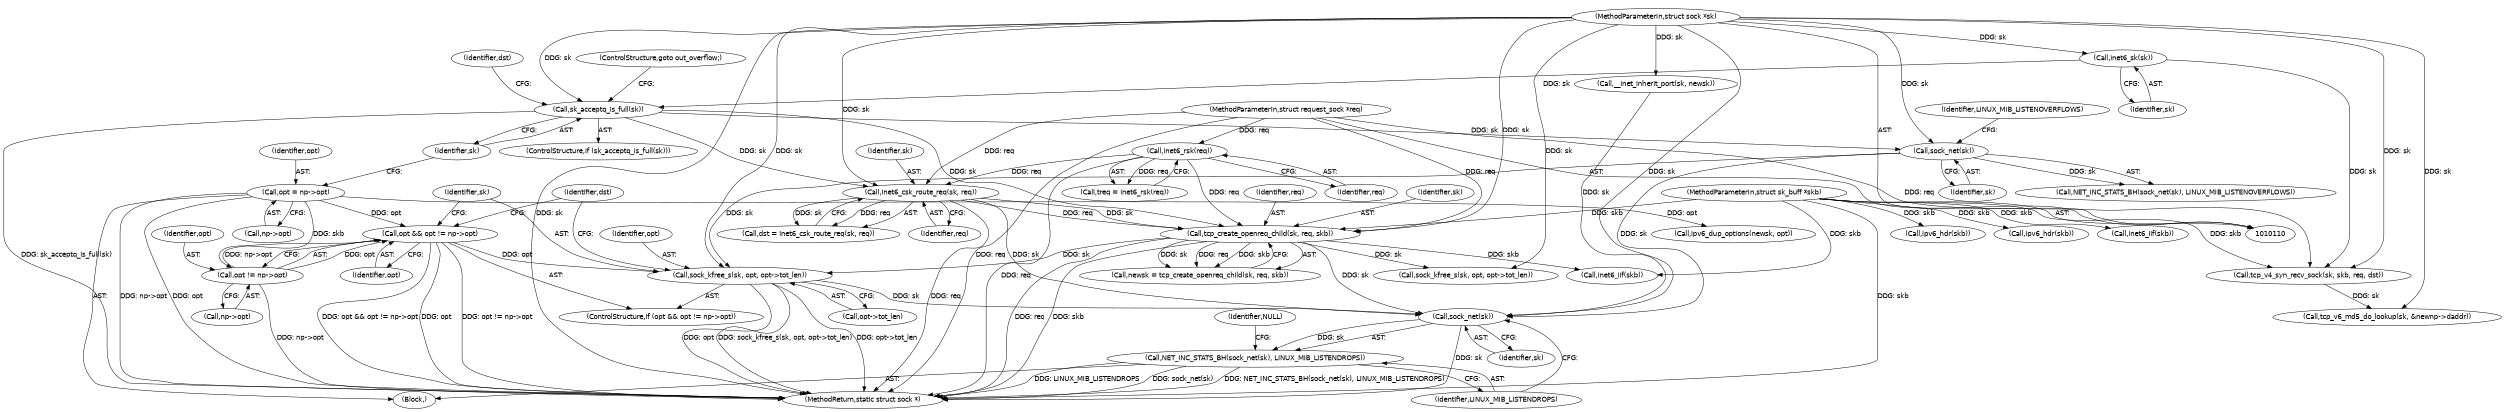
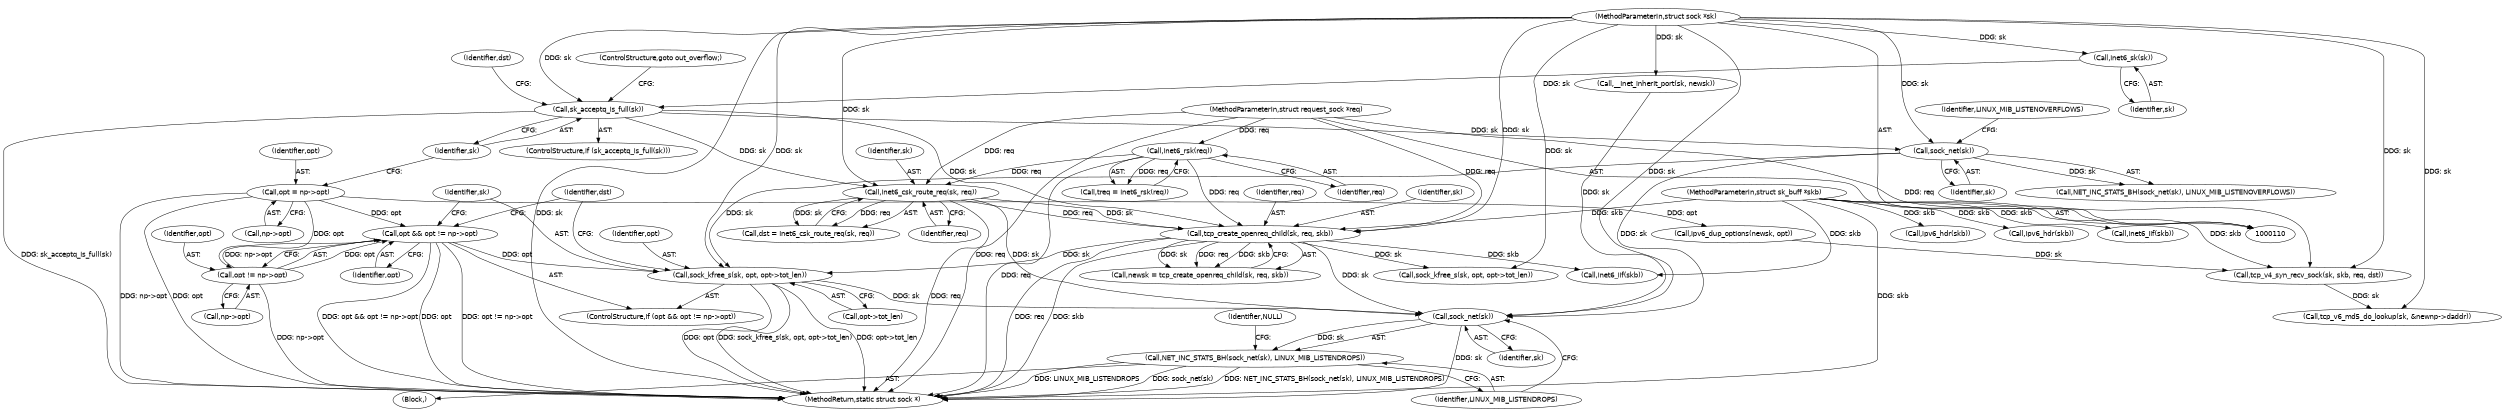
  digraph {
    fontname="DejaVu Sans"
    node [fontname="DejaVu Sans"]
    edge [fontname="DejaVu Sans"]
    n1 [label="(Call,sock_kfree_s(sk, opt, opt->tot_len))"]
    n2 [label="(Call,sock_net(sk))"]
    n3 [label="(Call,opt->tot_len)"]
    n4 [label="(ControlStructure,if (opt && opt != np->opt))"]
    n5 [label="(MethodReturn,static struct sock *)"]
    n6 [label="(Call,NET_INC_STATS_BH(sock_net(sk), LINUX_MIB_LISTENDROPS))"]
    n7 [label="(Identifier,sk)"]
    n8 [label="(Call,tcp_create_openreq_child(sk, req, skb))"]
    n9 [label="(Call,newsk = tcp_create_openreq_child(sk, req, skb))"]
    n10 [label="(Call,sock_kfree_s(sk, opt, opt->tot_len))"]
    n11 [label="(Call,inet6_iif(skb))"]
    n12 [label="(Call,tcp_v6_md5_do_lookup(sk, &newnp->daddr))"]
    n13 [label="(Call,sk_acceptq_is_full(sk))"]
    n14 [label="(Call,inet6_csk_route_req(sk, req))"]
    n15 [label="(Call,sock_net(sk))"]
    n16 [label="(ControlStructure,if (sk_acceptq_is_full(sk)))"]
    n17 [label="(Identifier,sk)"]
    n18 [label="(Call,dst = inet6_csk_route_req(sk, req))"]
    n19 [label="(Identifier,req)"]
    n20 [label="(Call,NET_INC_STATS_BH(sock_net(sk), LINUX_MIB_LISTENOVERFLOWS))"]
    n21 [label="(Identifier,sk)"]
    n22 [label="(Call,opt = np->opt)"]
    n23 [label="(Call,inet6_sk(sk))"]
    n24 [label="(Identifier,sk)"]
    n25 [label="(Call,tcp_v4_syn_recv_sock(sk, skb, req, dst))"]
    n26 [label="(MethodParameterIn,struct sock *sk)"]
    n27 [label="(Call,__inet_inherit_port(sk, newsk))"]
-   1000110 [label=1010110]
+   1000110
    n29 [label="(Call,inet6_rsk(req))"]
    n30 [label="(Call,treq = inet6_rsk(req))"]
    n31 [label="(Identifier,req)"]
    n32 [label="(MethodParameterIn,struct request_sock *req)"]
    n33 [label="(MethodParameterIn,struct sk_buff *skb)"]
    n34 [label="(Call,inet6_iif(skb))"]
    n35 [label="(Call,ipv6_hdr(skb))"]
    n36 [label="(Call,ipv6_hdr(skb))"]
    n37 [label="(Call,opt && opt != np->opt)"]
    n38 [label="(Call,opt != np->opt)"]
    n39 [label="(Identifier,opt)"]
    n40 [label="(Call,np->opt)"]
    n41 [label="(Call,np->opt)"]
    n42 [label="(Block,)"]
    n43 [label="(Call,ipv6_dup_options(newsk, opt))"]
    n44 [label="(Identifier,LINUX_MIB_LISTENDROPS)"]
    n45 [label="(Identifier,opt)"]
    n46 [label="(Identifier,dst)"]
    n47 [label="(Identifier,opt)"]
    n48 [label="(ControlStructure,goto out_overflow;)"]
    n49 [label="(Identifier,sk)"]
    n50 [label="(Identifier,LINUX_MIB_LISTENOVERFLOWS)"]
    n51 [label="(Identifier,req)"]
    n52 [label="(Identifier,sk)"]
    n53 [label="(Identifier,dst)"]
    n54 [label="(Identifier,opt)"]
    n55 [label="(Identifier,NULL)"]
    n56 [label="(Identifier,sk)"]
    n1 -> n2 [label="DDG: sk"]
    n1 -> n3 [label="CFG: "]
    n1 -> n4 [label="AST: "]
    n1 -> n5 [label="DDG: sock_kfree_s(sk, opt, opt->tot_len)"]
    n1 -> n5 [label="DDG: opt->tot_len"]
    n1 -> n5 [label="DDG: opt"]
    n2 -> n5 [label="DDG: sk"]
    n2 -> n6 [label="AST: "]
    n2 -> n6 [label="DDG: sk"]
    n2 -> n7 [label="CFG: "]
    n3 -> n1 [label="AST: "]
    n6 -> n5 [label="DDG: sock_net(sk)"]
    n6 -> n5 [label="DDG: NET_INC_STATS_BH(sock_net(sk), LINUX_MIB_LISTENDROPS)"]
    n6 -> n5 [label="DDG: LINUX_MIB_LISTENDROPS"]
    n6 -> n42 [label="AST: "]
    n6 -> n44 [label="CFG: "]
    n7 -> n2 [label="AST: "]
    n8 -> n1 [label="DDG: sk"]
    n8 -> n2 [label="DDG: sk"]
    n8 -> n5 [label="DDG: req"]
    n8 -> n5 [label="DDG: skb"]
    n8 -> n9 [label="AST: "]
    n8 -> n9 [label="DDG: sk"]
    n8 -> n9 [label="DDG: req"]
    n8 -> n9 [label="DDG: skb"]
    n8 -> n10 [label="DDG: sk"]
    n8 -> n11 [label="DDG: skb"]
    n9 -> n8 [label="CFG: "]
    n13 -> n5 [label="DDG: sk_acceptq_is_full(sk)"]
    n13 -> n8 [label="DDG: sk"]
    n13 -> n14 [label="DDG: sk"]
    n13 -> n15 [label="DDG: sk"]
    n13 -> n16 [label="AST: "]
    n13 -> n17 [label="CFG: "]
    n14 -> n2 [label="DDG: sk"]
    n14 -> n5 [label="DDG: req"]
    n14 -> n8 [label="DDG: sk"]
    n14 -> n8 [label="DDG: req"]
    n14 -> n18 [label="AST: "]
    n14 -> n18 [label="DDG: sk"]
    n14 -> n18 [label="DDG: req"]
    n14 -> n19 [label="CFG: "]
    n15 -> n1 [label="DDG: sk"]
    n15 -> n2 [label="DDG: sk"]
    n15 -> n20 [label="AST: "]
    n15 -> n20 [label="DDG: sk"]
    n15 -> n21 [label="CFG: "]
    n17 -> n13 [label="AST: "]
    n17 -> n22 [label="CFG: "]
    n18 -> n14 [label="CFG: "]
    n19 -> n14 [label="AST: "]
    n21 -> n15 [label="AST: "]
    n22 -> n5 [label="DDG: np->opt"]
    n22 -> n5 [label="DDG: opt"]
    n22 -> n37 [label="DDG: opt"]
-   n22 -> n38 [label="DDG: skb"]
+   n22 -> n38 [label="DDG: opt"]
    n22 -> n41 [label="CFG: "]
-   n22 -> n42 [label="AST: "]
    n22 -> n43 [label="DDG: opt"]
    n23 -> n13 [label="DDG: sk"]
    n23 -> n24 [label="CFG: "]
-   n23 -> n25 [label="DDG: sk"]
+   n43 -> n25 [label="DDG: sk"]
    n24 -> n23 [label="AST: "]
    n25 -> n12 [label="DDG: sk"]
    n26 -> n1 [label="DDG: sk"]
    n26 -> n2 [label="DDG: sk"]
    n26 -> n5 [label="DDG: sk"]
    n26 -> n8 [label="DDG: sk"]
    n26 -> n10 [label="DDG: sk"]
    n26 -> n12 [label="DDG: sk"]
    n26 -> n13 [label="DDG: sk"]
    n26 -> n14 [label="DDG: sk"]
    n26 -> n15 [label="DDG: sk"]
    n26 -> n23 [label="DDG: sk"]
    n26 -> n25 [label="DDG: sk"]
    n26 -> n27 [label="DDG: sk"]
    n26 -> 1000110 [label="AST: "]
    n27 -> n2 [label="DDG: sk"]
    n29 -> n5 [label="DDG: req"]
    n29 -> n8 [label="DDG: req"]
    n29 -> n14 [label="DDG: req"]
    n29 -> n30 [label="AST: "]
    n29 -> n30 [label="DDG: req"]
    n29 -> n31 [label="CFG: "]
    n30 -> n29 [label="CFG: "]
    n31 -> n29 [label="AST: "]
    n32 -> n5 [label="DDG: req"]
    n32 -> n8 [label="DDG: req"]
    n32 -> n14 [label="DDG: req"]
    n32 -> n25 [label="DDG: req"]
    n32 -> 1000110 [label="AST: "]
    n32 -> n29 [label="DDG: req"]
    n33 -> n5 [label="DDG: skb"]
    n33 -> n8 [label="DDG: skb"]
    n33 -> n11 [label="DDG: skb"]
    n33 -> n25 [label="DDG: skb"]
    n33 -> 1000110 [label="AST: "]
    n33 -> n34 [label="DDG: skb"]
    n33 -> n35 [label="DDG: skb"]
    n33 -> n36 [label="DDG: skb"]
    n37 -> n1 [label="DDG: opt"]
    n37 -> n4 [label="AST: "]
    n37 -> n5 [label="DDG: opt"]
    n37 -> n5 [label="DDG: opt != np->opt"]
    n37 -> n5 [label="DDG: opt && opt != np->opt"]
    n37 -> n38 [label="CFG: "]
    n37 -> n39 [label="CFG: "]
    n38 -> n5 [label="DDG: np->opt"]
    n38 -> n37 [label="AST: "]
    n38 -> n37 [label="DDG: opt"]
    n38 -> n37 [label="DDG: np->opt"]
    n38 -> n40 [label="CFG: "]
    n39 -> n37 [label="AST: "]
    n40 -> n38 [label="AST: "]
    n41 -> n22 [label="AST: "]
    n44 -> n2 [label="CFG: "]
    n44 -> n6 [label="AST: "]
    n45 -> n22 [label="AST: "]
    n46 -> n1 [label="CFG: "]
    n46 -> n37 [label="CFG: "]
    n47 -> n1 [label="AST: "]
    n48 -> n13 [label="CFG: "]
    n49 -> n14 [label="AST: "]
    n50 -> n15 [label="CFG: "]
    n51 -> n8 [label="AST: "]
    n52 -> n1 [label="AST: "]
    n52 -> n37 [label="CFG: "]
    n53 -> n13 [label="CFG: "]
    n54 -> n38 [label="AST: "]
    n55 -> n6 [label="CFG: "]
    n56 -> n8 [label="AST: "]
  }
